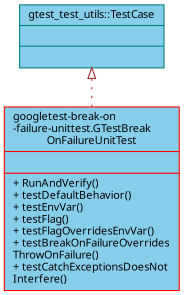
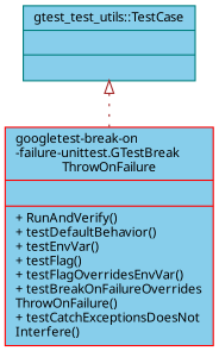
  digraph {
    fontname="Noto Sans"
    node [fillcolor=skyblue fontname="Noto Sans" fontsize=10 shape=record style=filled]
-   n1 [color=red fontcolor=black height=0.2 label="{googletest-break-on\l-failure-unittest.GTestBreak\lOnFailureUnitTest\n||+ RunAndVerify()\l+ testDefaultBehavior()\l+ testEnvVar()\l+ testFlag()\l+ testFlagOverridesEnvVar()\l+ testBreakOnFailureOverrides\lThrowOnFailure()\l+ testCatchExceptionsDoesNot\lInterfere()\l}" width=0.4]
+   n1 [color=red fontcolor=black height=0.2 label="{googletest-break-on\l-failure-unittest.GTestBreak\lThrowOnFailure\n||+ RunAndVerify()\l+ testDefaultBehavior()\l+ testEnvVar()\l+ testFlag()\l+ testFlagOverridesEnvVar()\l+ testBreakOnFailureOverrides\lThrowOnFailure()\l+ testCatchExceptionsDoesNot\lInterfere()\l}" width=0.4]
    n2 [color=teal height=0.2 label="{gtest_test_utils::TestCase\n||}" width=0.4]
    n2 -> n1 [arrowtail=onormal color=brown dir=back fontname="Noto Sans" fontsize=10 labelfontname=Helvetica labelfontsize=10 style=dotted]
  }
